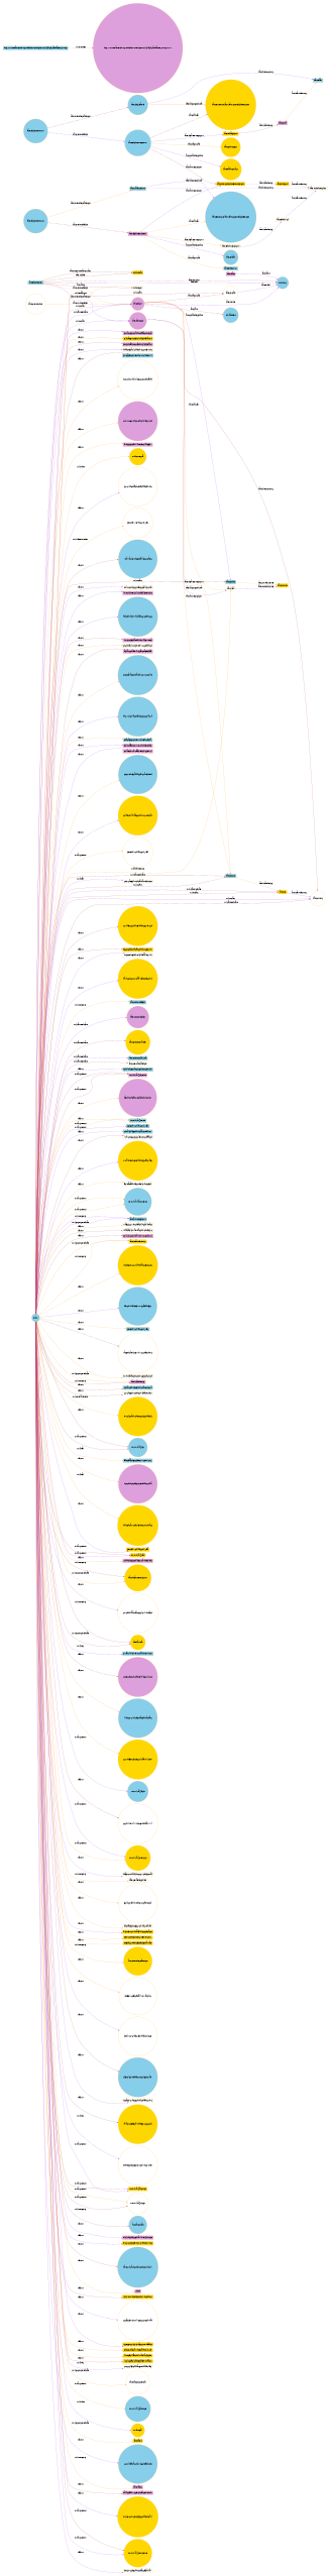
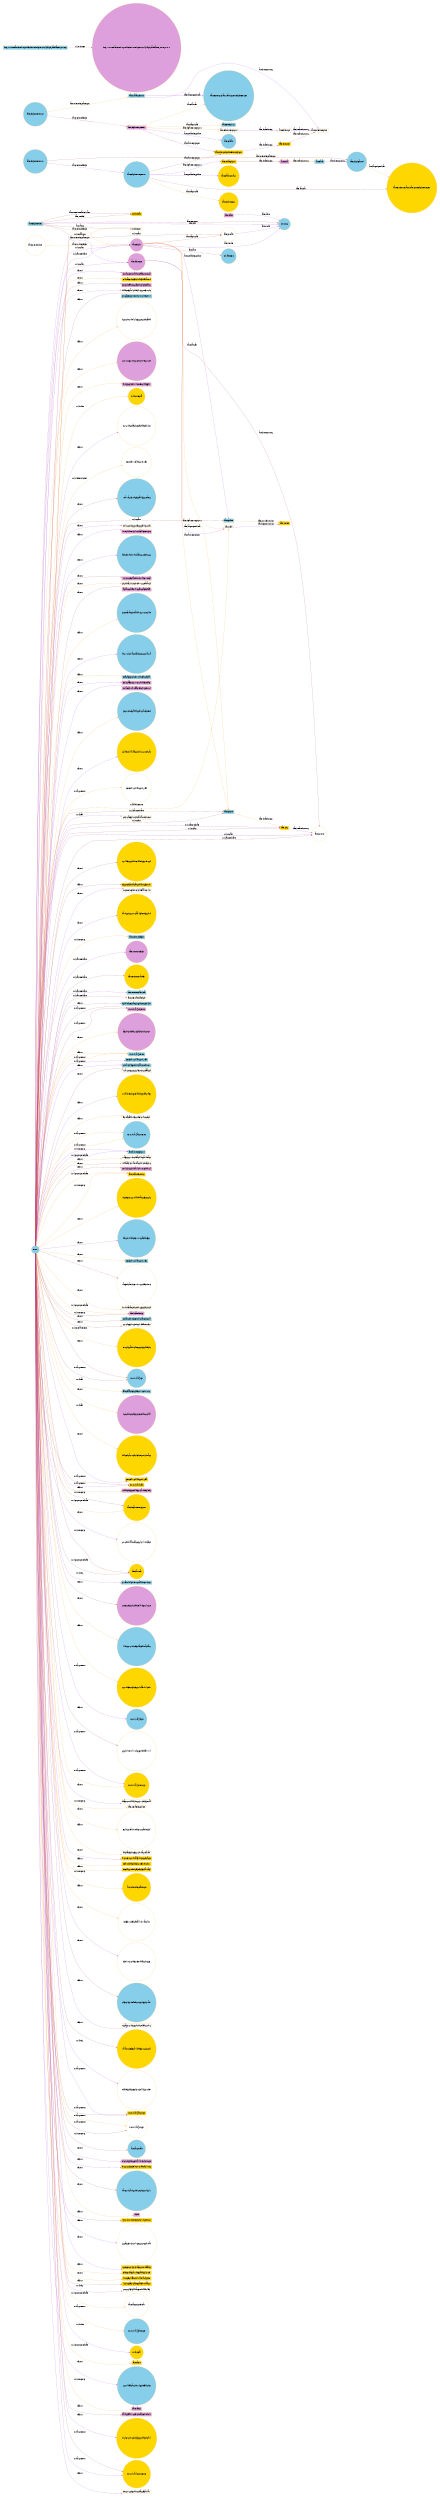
  digraph {
    rankdir=LR
    node [color=orange fillcolor=skyblue shape=note style=filled]
    edge [color=purple]
    "base:Country" [fillcolor=white shape=circle]
    "base:City" [fillcolor=gold]
    "base:Passenger" [fillcolor=plum shape=circle]
    "base:Seat" [fillcolor=white]
    "base:Service" [fillcolor=gold]
    "base:Airline"
    "base:Airport"
    "base:Place" [fillcolor=plum]
    "xsd:string" [shape=circle]
    "base:Flight" [fillcolor=plum shape=circle]
    "base:Aircraft" [fillcolor=white shape=circle]
    "xsd:dateTime" [shape=circle]
    "base:CrewMember" [fillcolor=white shape=circle]
    "base:FlightReview"
    "xsd:integer" [fillcolor=white]
    "xsd:boolean" [fillcolor=gold]
    "base:Edinburgh" [fillcolor=white]
    "base:United_Kingdom" [fillcolor=white]
    NULL [shape=circle]
    "base:DomesticFlight" [fillcolor=plum shape=circle]
    "base:BusinessTraveller" [fillcolor=gold shape=circle]
    "base:BusinessClassSeat"
    "base:InternationalFlight" [fillcolor=white]
    b3bb4e45ce50ae6d288fb50e68db1f2b
    "urn:swrl:var#cityFrom" [fillcolor=plum]
    ca389d3c92f9f618f3f42b5dcd327f80 [fillcolor=plum shape=circle]
    "urn:swrl:var#nFrom"
    "5e28dc97:18f49b6670d:-7ffb"
    "5d27a45b4f58cfd7f75aa1372ef901c1"
    "972a18c0328858384fc205062caaa33f" [fillcolor=white]
    "070a4d7ed2f052cb49ddb550f4987ae5" [fillcolor=gold shape=circle]
    ff31ea5ea9f1d896c0f5e4679cc82b3f [fillcolor=white]
    "urn:swrl:var#airportFrom" [shape=circle]
    "base:arrivesAtAirport"
    "77af3838617cb6dc9a5d4b88a74dea5c" [fillcolor=white]
    "1b998ad54321ae7e4a83bd73dcc95516" [fillcolor=white]
    "2e74134133f24d1a145d77c726bbb184" [fillcolor=plum]
    "base:isPartOfCountry" [fillcolor=gold]
    "7b35bc8c5168104d97bbad62f8c586d6" [fillcolor=gold shape=circle]
    "9fdc6d10940f50f3110736acdb9cf532" [shape=circle]
    "5e28dc97:18f49b6670d:-7ff8"
    "1acc3ed8ae75b2571b17682c9b50be73" [fillcolor=white shape=circle]
    b0191dcadae30980f0d765355496bc59 [fillcolor=white]
    "base:locatedInCity" [fillcolor=plum]
    "125fa260df1b3e25dcd46ba0cccd887a"
    c687696c33d185eb86d142ffd2e2cb51 [fillcolor=white]
    "4e7c34857abd139ec5786b5589df13fc" [fillcolor=gold shape=circle]
    "urn:swrl:var#nAt" [shape=circle]
    fbf06cfaa3d68c65fec821168e717606
    "408e6f0403e3fcb5c52e30dd9e8c349a" [fillcolor=plum shape=circle]
    db403296a272598196dce32013d07a88 [fillcolor=gold shape=circle]
    "5e28dc97:18f49b6670d:-7ffa" [fillcolor=gold]
    "urn:swrl:var#seat" [fillcolor=gold]
    "129db5d5583c294fc3373a7dc9254ef8" [fillcolor=plum]
    "base:departsFromAirport" [fillcolor=gold shape=circle]
    "60169dd74aa2cda5815643747b75ab8f" [fillcolor=white shape=circle]
    "base:hasSeat" [fillcolor=gold shape=circle]
    "311af724b46910b108ca492b7507b257"
    "8ce3302b358bc3b93ec497f38c24232e" [fillcolor=plum shape=circle]
    f44d05317640bcbf3c9ac3d9d0a5dab8 [shape=circle]
    "2627bbf3ec2398cb68c424ab1b143ed7" [fillcolor=gold shape=circle]
    "urn:swrl:var#flight" [shape=circle]
    "666d17b7e104772d8c880debfca17174" [fillcolor=white shape=circle]
    "urn:swrl:var#countryAt" [fillcolor=gold shape=circle]
    bf6a50800d94d39c7683173bc453e2a9 [fillcolor=white]
    "base:operatedByAirline" [fillcolor=white]
    "5e84b851ea77b1efdc272c3a0f7ec8b4" [fillcolor=white shape=circle]
    fd95bab3f5b0cd3587397da61e4a1fa7 [fillcolor=white]
    "9751cd87260792a1a54d15836f78a830" [fillcolor=gold]
    ecb97cb29930ddf2f7670fef1973d701 [fillcolor=gold]
    "0e6ed9867eb0f16ff3ed5d25c9a70a6f" [fillcolor=gold]
    "base:reviewedByPassenger" [fillcolor=gold shape=circle]
    "1c9effc7105ffb89bfa447b771ab54d0" [fillcolor=white shape=circle]
    "545e410378795f81f2e19df426f76523" [fillcolor=white shape=circle]
    cf43054551bedbfb8003234c33b31ad7 [shape=circle]
    "035a8f21819c52869cbd6e4db9622978" [fillcolor=white]
    "7a4a5708beffe8a740995e51283322dd" [fillcolor=gold shape=circle]
    ebf90d53df35055d37c5e4441337cbeb [fillcolor=white shape=circle]
    "urn:swrl:var#airportAt" [fillcolor=gold]
    "urn:swrl:var#cityAt" [fillcolor=white shape=circle]
    "base:hasAircraft" [shape=circle]
    e48484155bf3626bda74b1e5431d065e [fillcolor=plum]
    f176618255c6be4030131d95d4841036 [fillcolor=gold]
    da18021d8a0b622bd16e3bc850745841 [shape=circle]
    "rdf:nil" [fillcolor=plum]
    "1548712224d3ebc3b169317b851f4287" [fillcolor=gold]
    "886a538b015020418cc66c67c2391dad" [fillcolor=white shape=circle]
    "166e6c80887537310a68622e7beafb32" [fillcolor=gold]
    "0cfb8cc1f0a68a119cc53ad953427809" [fillcolor=gold]
    d411e5ff844fabcbb477a4e4ac45591e [fillcolor=gold]
    "14234c38a9346af05c5adf2970daa221" [fillcolor=gold]
    "32c78c34f5d399dacc50edd94fbc4fd3" [fillcolor=white]
    "base:hasAssignedSeat" [fillcolor=white shape=circle]
    "urn:swrl:var#passenger" [shape=circle]
    "swrlb:equal" [fillcolor=gold shape=circle]
    "base:name" [fillcolor=gold]
    "888204dfd93a28bb124863deffdb8bc5" [shape=circle]
    "base:rating" [fillcolor=plum]
    ba4933fd9d7163fc13b8da380b1ebc1b [fillcolor=plum]
    d76408780b16cb0545336299c3978a14 [fillcolor=gold shape=circle]
    "urn:swrl:var#countryFrom" [fillcolor=gold shape=circle]
    c91c30783bc6c9d0c8dfa88ff6a914a7 [fillcolor=white]
    "45c0ac8135030ab9008f9fac60e2256a" [fillcolor=plum]
    "2c4dcae5e7fc059dc409b3b9d9da0e7f" [fillcolor=gold]
    "5e25c4eea9ce2828aedb054893fea430" [fillcolor=plum]
    bb998e6b5a246dbf13915661ed370cb8 [fillcolor=white]
    "5216855f23317e2c09810781bbb8e714"
    b6518d07219e4242c3668e62c95cad9b [fillcolor=white shape=circle]
    c2d7720e8c7b93c7229f37979b324ce9 [fillcolor=plum shape=circle]
    f91b558575ff14144ee2fe28499c5397 [fillcolor=plum]
    "swrlb:notEqual" [fillcolor=gold shape=circle]
    b58787b98e2a93bcecf939996fbd1dc0 [fillcolor=white shape=circle]
    "5e28dc97:18f49b6670d:-7ffc" [fillcolor=white shape=circle]
    "37ea17a613f1096cf35a9446382eaec8" [shape=circle]
    "9eb422cc7db5652bfdc565ea4732cbfb" [fillcolor=white]
    "407e8192be213c41250a6f45e2c0c508" [fillcolor=plum]
    "9fd30bb195d07973bafb66160be9c686" [shape=circle]
    e2fa8a53f803d2eb111fb2fc928f459a
    "7d275223f239aebdd01fc7493c17ee6a" [fillcolor=plum]
    "3b6dbba34172b5f7cd977228eda1a03f" [fillcolor=white]
    "7a5b9c880ad9e79758af16ea5efc9ca9" [fillcolor=plum]
    "5c50eca7ae23b7badb915671c72e349e" [shape=circle]
    "99617c487b4a8edda2fc6058c134a81a" [shape=circle]
    d254c6afa5053117c21290dbf22efdb8 [fillcolor=plum]
    "6ec4be6a712a7cafa37f0b89733eb184" [fillcolor=plum]
    "05e321cbb896a99933f4732a0b3bef0f" [shape=circle]
    c349f7ce444b4ad630db421617ce98a0 [fillcolor=gold shape=circle]
    "5e28dc97:18f49b6670d:-7ff9" [fillcolor=white shape=circle]
    "26e576aec554005b3dac4ac0b6f1cc3e" [fillcolor=white]
    "06749fc2638bb408e4b9ed65870f7869" [fillcolor=gold shape=circle]
    e56308d5a1cda8a96219df1068b301f1 [fillcolor=gold]
    d005eee1bc5fbd7c2454bfeaa4e37192 [fillcolor=white]
    "9a7966d87620075aa746f9e00f53691d" [fillcolor=gold shape=circle]
    "base:reviewOfFlight"
    "base:Edinburgh_Airport" [fillcolor=white]
    "base:Sarah_Johnson"
    "base:Economy_Class_Seat_23C_on_Flight_EDI-LPL" [shape=circle]
    "base:Flight_Review_01" [shape=circle]
    "base:Ali_Al-Hamed" [shape=circle]
    "base:Flight_DOH-LPL_01" [shape=circle]
    "base:Qatar"
    "base:Business_Class_Seat_1A_on_Flight_DOH-LPL" [fillcolor=gold shape=circle]
    "base:Liverpool_John_Lennon_Airport" [fillcolor=gold]
    "base:Qatar_Airways" [fillcolor=gold shape=circle]
    "base:Airbus_A380" [fillcolor=gold shape=circle]
    "base:Doha_Airport" [fillcolor=gold]
    "base:Liverpool" [fillcolor=gold]
    "base:Doha" [fillcolor=plum]
    "base:Flight_EDI-LPL_01" [fillcolor=plum]
    "base:Ryanair" [shape=circle]
    "base:Boeing_787"
    "http://www.semanticweb.org/soblechero/ontologies/2024/3/flight-satisfaction-surveys"
    "http://www.semanticweb.org/soblechero/ontologies/2024/3/flight-satisfaction-surveys/1.0.0" [fillcolor=plum shape=circle]
    "base:Flight_Review_02" [shape=circle]
    "base:City" -> "base:Country" [label="base:isPartOfCountry"]
    "base:Passenger" -> "base:Country" [color=brown label="base:livesInCountry"]
    "base:Passenger" -> "base:Seat" [label="base:hasAssignedSeat"]
    "base:Seat" -> "base:Service" [label="base:receivesService"]
    "base:Airline" -> "base:Service" [color=darkorange label="base:providesService"]
    "base:Airport" -> "base:City" [color=darkorange label="base:locatedInCity"]
    "base:Place" -> "xsd:string" [label="base:name"]
    "base:Flight" -> "base:Seat" [color=darkorange label="base:hasSeat"]
    "base:Flight" -> "base:Airline" [label="base:operatedByAirline"]
    "base:Flight" -> "base:Airport" [color=darkorange label="base:arrivesAtAirport"]
    "base:Flight" -> "base:Airport" [color=darkorange label="base:departsFromAirport"]
    "base:Flight" -> "xsd:string" [label="base:number"]
    "base:Flight" -> "base:Aircraft" [color=brown label="base:hasAircraft"]
    "base:Flight" -> "xsd:dateTime" [color=brown label="base:date"]
    "base:Aircraft" -> "xsd:string" [label="base:model"]
    "base:CrewMember" -> "base:Flight" [color=darkorange label="base:worksOnFlight"]
    "base:FlightReview" -> "base:Passenger" [label="base:reviewedByPassenger"]
    "base:FlightReview" -> "xsd:string" [label="base:title"]
    "base:FlightReview" -> "xsd:string" [color=brown label="base:comment"]
    "base:FlightReview" -> "base:Flight" [color=darkorange label="base:reviewOfFlight"]
    "base:FlightReview" -> "xsd:integer" [color=brown label="base:rating"]
    "base:FlightReview" -> "xsd:boolean" [color=brown label="base:recommendationStatus"]
    "base:FlightReview" -> "xsd:boolean" [color=brown label="base:verified"]
    "base:Edinburgh" -> "base:United_Kingdom" [label="base:isPartOfCountry"]
    NULL -> "base:Country" [label="owl:onClass"]
    NULL -> "base:Country" [color=brown label="swrl:classPredicate"]
    NULL -> "base:City" [label="swrl:classPredicate"]
    NULL -> "base:City" [color=brown label="owl:onClass"]
    NULL -> "base:Passenger" [label="owl:onClass"]
    NULL -> "base:Seat" [color=darkorange label="owl:allValuesFrom"]
    NULL -> "base:Airline" [color=brown label="owl:onClass"]
    NULL -> "base:Airport" [color=brown label="swrl:classPredicate"]
    NULL -> "base:Airport" [color=brown label="owl:onClass"]
    NULL -> "base:Flight" [label="swrl:classPredicate"]
    NULL -> "base:Flight" [label="owl:onClass"]
    NULL -> "base:Aircraft" [color=brown label="owl:onClass"]
    NULL -> "xsd:integer" [color=darkorange label="owl:onDatatype"]
    NULL -> "base:DomesticFlight" [label="swrl:classPredicate"]
    NULL -> "base:BusinessTraveller" [color=brown label="swrl:classPredicate"]
    NULL -> "base:BusinessClassSeat" [label="swrl:classPredicate"]
    NULL -> "base:InternationalFlight" [color=brown label="swrl:classPredicate"]
    NULL -> b3bb4e45ce50ae6d288fb50e68db1f2b [label="rdf:first"]
    NULL -> "urn:swrl:var#cityFrom" [color=brown label="swrl:argument2"]
    NULL -> "urn:swrl:var#cityFrom" [color=brown label="swrl:argument1"]
    NULL -> ca389d3c92f9f618f3f42b5dcd327f80 [color=darkorange label="rdf:rest"]
    NULL -> "urn:swrl:var#nFrom" [color=darkorange label="rdf:first"]
    NULL -> "urn:swrl:var#nFrom" [color=darkorange label="swrl:argument2"]
    NULL -> "5e28dc97:18f49b6670d:-7ffb" [label="swrl:arguments"]
    NULL -> "5d27a45b4f58cfd7f75aa1372ef901c1" [label="rdf:first"]
    NULL -> "972a18c0328858384fc205062caaa33f" [color=brown label="rdf:rest"]
    NULL -> "070a4d7ed2f052cb49ddb550f4987ae5" [label="rdf:first"]
    NULL -> ff31ea5ea9f1d896c0f5e4679cc82b3f [color=darkorange label="rdf:first"]
    NULL -> "urn:swrl:var#airportFrom" [color=darkorange label="swrl:argument1"]
    NULL -> "urn:swrl:var#airportFrom" [color=darkorange label="swrl:argument2"]
    NULL -> "base:arrivesAtAirport" [label="owl:onProperty"]
    NULL -> "base:arrivesAtAirport" [label="swrl:propertyPredicate"]
    NULL -> "77af3838617cb6dc9a5d4b88a74dea5c" [color=darkorange label="rdf:first"]
    NULL -> "1b998ad54321ae7e4a83bd73dcc95516" [color=brown label="rdf:rest"]
    NULL -> "2e74134133f24d1a145d77c726bbb184" [color=brown label="rdf:first"]
    NULL -> "base:isPartOfCountry" [color=darkorange label="swrl:propertyPredicate"]
    NULL -> "base:isPartOfCountry" [color=darkorange label="owl:onProperty"]
    NULL -> "7b35bc8c5168104d97bbad62f8c586d6" [color=darkorange label="rdf:first"]
    NULL -> "9fdc6d10940f50f3110736acdb9cf532" [label="rdf:rest"]
    NULL -> "5e28dc97:18f49b6670d:-7ff8" [color=darkorange label="rdf:rest"]
    NULL -> "1acc3ed8ae75b2571b17682c9b50be73" [color=brown label="rdf:first"]
    NULL -> b0191dcadae30980f0d765355496bc59 [color=darkorange label="rdf:rest"]
    NULL -> "base:locatedInCity" [color=darkorange label="swrl:propertyPredicate"]
    NULL -> "base:locatedInCity" [color=brown label="owl:onProperty"]
    NULL -> "125fa260df1b3e25dcd46ba0cccd887a" [color=brown label="rdf:rest"]
    NULL -> c687696c33d185eb86d142ffd2e2cb51 [color=brown label="rdf:first"]
    NULL -> "4e7c34857abd139ec5786b5589df13fc" [color=darkorange label="owl:someValuesFrom"]
    NULL -> "urn:swrl:var#nAt" [color=brown label="rdf:first"]
    NULL -> "urn:swrl:var#nAt" [color=brown label="swrl:argument2"]
    NULL -> fbf06cfaa3d68c65fec821168e717606 [color=darkorange label="swrl:head"]
    NULL -> "408e6f0403e3fcb5c52e30dd9e8c349a" [color=darkorange label="rdf:rest"]
    NULL -> db403296a272598196dce32013d07a88 [color=darkorange label="swrl:head"]
    NULL -> "5e28dc97:18f49b6670d:-7ffa" [label="rdf:rest"]
    NULL -> "urn:swrl:var#seat" [color=brown label="swrl:argument2"]
    NULL -> "urn:swrl:var#seat" [label="swrl:argument1"]
    NULL -> "129db5d5583c294fc3373a7dc9254ef8" [color=darkorange label="rdf:first"]
    NULL -> "base:departsFromAirport" [color=brown label="owl:onProperty"]
    NULL -> "base:departsFromAirport" [color=darkorange label="swrl:propertyPredicate"]
    NULL -> "60169dd74aa2cda5815643747b75ab8f" [label="rdf:rest"]
    NULL -> "base:hasSeat" [color=brown label="owl:onProperty"]
    NULL -> "base:hasSeat" [color=brown label="swrl:propertyPredicate"]
    NULL -> "311af724b46910b108ca492b7507b257" [label="swrl:body"]
    NULL -> "8ce3302b358bc3b93ec497f38c24232e" [color=brown label="rdf:first"]
    NULL -> f44d05317640bcbf3c9ac3d9d0a5dab8 [color=darkorange label="rdf:rest"]
    NULL -> "2627bbf3ec2398cb68c424ab1b143ed7" [color=darkorange label="rdf:first"]
    NULL -> "urn:swrl:var#flight" [label="swrl:argument1"]
    NULL -> "666d17b7e104772d8c880debfca17174" [color=brown label="rdf:first"]
    NULL -> "urn:swrl:var#countryAt" [label="swrl:argument1"]
    NULL -> "urn:swrl:var#countryAt" [color=darkorange label="swrl:argument2"]
    NULL -> bf6a50800d94d39c7683173bc453e2a9 [label="rdf:rest"]
    NULL -> "base:operatedByAirline" [color=darkorange label="owl:onProperty"]
    NULL -> "5e84b851ea77b1efdc272c3a0f7ec8b4" [color=darkorange label="rdf:rest"]
    NULL -> fd95bab3f5b0cd3587397da61e4a1fa7 [color=darkorange label="rdf:first"]
    NULL -> "9751cd87260792a1a54d15836f78a830" [label="rdf:rest"]
    NULL -> ecb97cb29930ddf2f7670fef1973d701 [color=darkorange label="rdf:first"]
    NULL -> "0e6ed9867eb0f16ff3ed5d25c9a70a6f" [color=darkorange label="rdf:first"]
    NULL -> "base:reviewedByPassenger" [color=darkorange label="owl:onProperty"]
    NULL -> "1c9effc7105ffb89bfa447b771ab54d0" [color=darkorange label="rdf:first"]
    NULL -> "545e410378795f81f2e19df426f76523" [label="rdf:rest"]
    NULL -> cf43054551bedbfb8003234c33b31ad7 [color=brown label="rdf:rest"]
    NULL -> "035a8f21819c52869cbd6e4db9622978" [label="rdf:first"]
    NULL -> "7a4a5708beffe8a740995e51283322dd" [color=brown label="rdf:first"]
    NULL -> ebf90d53df35055d37c5e4441337cbeb [label="swrl:body"]
    NULL -> "urn:swrl:var#airportAt" [label="swrl:argument1"]
    NULL -> "urn:swrl:var#airportAt" [color=brown label="swrl:argument2"]
    NULL -> "urn:swrl:var#cityAt" [color=darkorange label="swrl:argument1"]
    NULL -> "urn:swrl:var#cityAt" [color=brown label="swrl:argument2"]
    NULL -> "base:hasAircraft" [color=brown label="owl:onProperty"]
    NULL -> e48484155bf3626bda74b1e5431d065e [label="rdf:rest"]
    NULL -> f176618255c6be4030131d95d4841036 [label="rdf:first"]
    NULL -> da18021d8a0b622bd16e3bc850745841 [color=brown label="rdf:rest"]
    NULL -> "rdf:nil" [color=darkorange label="rdf:rest"]
    NULL -> "1548712224d3ebc3b169317b851f4287" [color=brown label="rdf:first"]
    NULL -> "886a538b015020418cc66c67c2391dad" [label="rdf:first"]
    NULL -> "166e6c80887537310a68622e7beafb32" [label="rdf:rest"]
    NULL -> "0cfb8cc1f0a68a119cc53ad953427809" [color=darkorange label="rdf:first"]
    NULL -> d411e5ff844fabcbb477a4e4ac45591e [color=darkorange label="rdf:rest"]
    NULL -> "14234c38a9346af05c5adf2970daa221" [color=brown label="rdf:first"]
    NULL -> "32c78c34f5d399dacc50edd94fbc4fd3" [label="swrl:body"]
    NULL -> "base:hasAssignedSeat" [color=darkorange label="swrl:propertyPredicate"]
    NULL -> "urn:swrl:var#passenger" [color=darkorange label="swrl:argument1"]
    NULL -> "swrlb:equal" [label="swrl:builtin"]
    NULL -> "base:name" [color=darkorange label="swrl:propertyPredicate"]
    NULL -> "888204dfd93a28bb124863deffdb8bc5" [label="rdf:rest"]
    NULL -> "base:rating" [color=darkorange label="owl:onProperty"]
    NULL -> ba4933fd9d7163fc13b8da380b1ebc1b [color=brown label="rdf:first"]
    NULL -> d76408780b16cb0545336299c3978a14 [label="rdf:first"]
    NULL -> "urn:swrl:var#countryFrom" [color=brown label="swrl:argument2"]
    NULL -> "urn:swrl:var#countryFrom" [label="swrl:argument1"]
    NULL -> c91c30783bc6c9d0c8dfa88ff6a914a7 [label="rdf:first"]
    NULL -> "45c0ac8135030ab9008f9fac60e2256a" [label="rdf:rest"]
    NULL -> "2c4dcae5e7fc059dc409b3b9d9da0e7f" [color=darkorange label="rdf:rest"]
    NULL -> "5e25c4eea9ce2828aedb054893fea430" [color=brown label="rdf:first"]
    NULL -> bb998e6b5a246dbf13915661ed370cb8 [label="rdf:rest"]
    NULL -> "5216855f23317e2c09810781bbb8e714" [color=brown label="rdf:first"]
    NULL -> b6518d07219e4242c3668e62c95cad9b [color=darkorange label="rdf:first"]
    NULL -> c2d7720e8c7b93c7229f37979b324ce9 [color=darkorange label="rdf:first"]
    NULL -> f91b558575ff14144ee2fe28499c5397 [color=darkorange label="rdf:first"]
    NULL -> "swrlb:notEqual" [color=darkorange label="swrl:builtin"]
    NULL -> b58787b98e2a93bcecf939996fbd1dc0 [label="rdf:first"]
    NULL -> "5e28dc97:18f49b6670d:-7ffc" [color=darkorange label="owl:withRestrictions"]
    NULL -> "37ea17a613f1096cf35a9446382eaec8" [color=brown label="rdf:rest"]
    NULL -> "9eb422cc7db5652bfdc565ea4732cbfb" [label="rdf:rest"]
    NULL -> "407e8192be213c41250a6f45e2c0c508" [label="rdf:first"]
    NULL -> "9fd30bb195d07973bafb66160be9c686" [label="rdf:first"]
    NULL -> e2fa8a53f803d2eb111fb2fc928f459a [color=darkorange label="rdf:first"]
    NULL -> "7d275223f239aebdd01fc7493c17ee6a" [color=brown label="rdf:rest"]
    NULL -> "3b6dbba34172b5f7cd977228eda1a03f" [color=darkorange label="rdf:rest"]
    NULL -> "7a5b9c880ad9e79758af16ea5efc9ca9" [color=brown label="rdf:rest"]
    NULL -> "5c50eca7ae23b7badb915671c72e349e" [color=darkorange label="rdf:first"]
    NULL -> "99617c487b4a8edda2fc6058c134a81a" [label="rdf:first"]
    NULL -> d254c6afa5053117c21290dbf22efdb8 [label="rdf:rest"]
    NULL -> "6ec4be6a712a7cafa37f0b89733eb184" [label="rdf:rest"]
    NULL -> "05e321cbb896a99933f4732a0b3bef0f" [color=darkorange label="rdf:first"]
    NULL -> c349f7ce444b4ad630db421617ce98a0 [label="rdf:rest"]
    NULL -> "5e28dc97:18f49b6670d:-7ff9" [color=darkorange label="swrl:arguments"]
    NULL -> "26e576aec554005b3dac4ac0b6f1cc3e" [label="swrl:head"]
    NULL -> "06749fc2638bb408e4b9ed65870f7869" [color=brown label="rdf:rest"]
    NULL -> e56308d5a1cda8a96219df1068b301f1 [color=brown label="rdf:first"]
    NULL -> d005eee1bc5fbd7c2454bfeaa4e37192 [label="rdf:rest"]
    NULL -> "9a7966d87620075aa746f9e00f53691d" [label="rdf:rest"]
    NULL -> "base:reviewOfFlight" [color=darkorange label="owl:onProperty"]
    "base:Edinburgh_Airport" -> "base:Edinburgh" [label="base:locatedInCity"]
    "base:Sarah_Johnson" -> "base:United_Kingdom" [label="base:livesInCountry"]
    "base:Sarah_Johnson" -> "base:Economy_Class_Seat_23C_on_Flight_EDI-LPL" [label="base:hasAssignedSeat"]
    "base:Flight_Review_01" -> "base:Ali_Al-Hamed" [color=brown label="base:reviewedByPassenger"]
    "base:Flight_Review_01" -> "base:Flight_DOH-LPL_01" [label="base:reviewOfFlight"]
-   "base:Ali_Al-Hamed" -> "base:Qatar" [label="base:livesInCountry"]
+   "base:Qatar" -> "base:Ali_Al-Hamed" [label="base:livesInCountry"]
    "base:Ali_Al-Hamed" -> "base:Business_Class_Seat_1A_on_Flight_DOH-LPL" [color=darkorange label="base:hasAssignedSeat"]
    "base:Flight_DOH-LPL_01" -> "base:Business_Class_Seat_1A_on_Flight_DOH-LPL" [color=brown label="base:hasSeat"]
    "base:Flight_DOH-LPL_01" -> "base:Liverpool_John_Lennon_Airport" [color=brown label="base:arrivesAtAirport"]
    "base:Flight_DOH-LPL_01" -> "base:Qatar_Airways" [label="base:operatedByAirline"]
    "base:Flight_DOH-LPL_01" -> "base:Airbus_A380" [color=darkorange label="base:hasAircraft"]
    "base:Flight_DOH-LPL_01" -> "base:Doha_Airport" [label="base:departsFromAirport"]
    "base:Liverpool_John_Lennon_Airport" -> "base:Liverpool" [label="base:locatedInCity"]
    "base:Doha_Airport" -> "base:Doha" [color=brown label="base:locatedInCity"]
    "base:Liverpool" -> "base:United_Kingdom" [color=brown label="base:isPartOfCountry"]
    "base:Doha" -> "base:Qatar" [color=darkorange label="base:isPartOfCountry"]
    "base:Flight_EDI-LPL_01" -> "base:Edinburgh_Airport" [color=darkorange label="base:departsFromAirport"]
    "base:Flight_EDI-LPL_01" -> "base:Economy_Class_Seat_23C_on_Flight_EDI-LPL" [color=darkorange label="base:hasSeat"]
    "base:Flight_EDI-LPL_01" -> "base:Liverpool_John_Lennon_Airport" [label="base:arrivesAtAirport"]
    "base:Flight_EDI-LPL_01" -> "base:Ryanair" [label="base:operatedByAirline"]
    "base:Flight_EDI-LPL_01" -> "base:Boeing_787" [color=darkorange label="base:hasAircraft"]
    "http://www.semanticweb.org/soblechero/ontologies/2024/3/flight-satisfaction-surveys" -> "http://www.semanticweb.org/soblechero/ontologies/2024/3/flight-satisfaction-surveys/1.0.0" [color=brown label="owl:versionIRI"]
    "base:Flight_Review_02" -> "base:Sarah_Johnson" [color=darkorange label="base:reviewedByPassenger"]
    "base:Flight_Review_02" -> "base:Flight_EDI-LPL_01" [color=brown label="base:reviewOfFlight"]
  }
